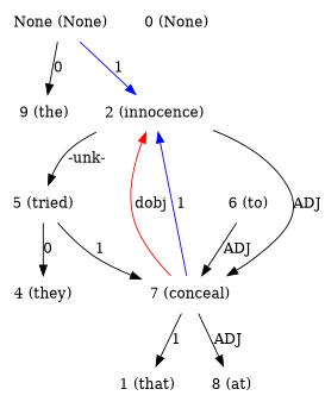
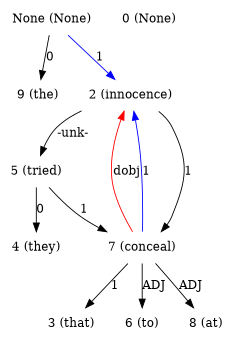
  digraph {
    node [shape=plaintext]
    edge [dir=forward]
    n1 [label="None (None)"]
    n2 [label="9 (the)"]
    n3 [label="2 (innocence)"]
    n4 [label="7 (conceal)"]
    n5 [label="5 (tried)"]
-   n6 [label="1 (that)"]
+   n6 [label="3 (that)"]
    n7 [label="6 (to)"]
    n8 [label="8 (at)"]
    n9 [label="0 (None)"]
    n10 [label="4 (they)"]
    n1 -> n2 [label=0]
    n1 -> n3 [color=blue label=1]
-   n3 -> n4 [label=ADJ]
+   n3 -> n4 [label=1]
    n3 -> n5 [label="-unk-"]
    n4 -> n3 [color=red label=dobj]
    n4 -> n3 [color=blue label=1]
    n4 -> n6 [label=1]
-   n7 -> n4 [label=ADJ]
+   n4 -> n7 [label=ADJ]
    n4 -> n8 [label=ADJ]
    n5 -> n4 [color=black label=1]
    n5 -> n10 [label=0]
  }
